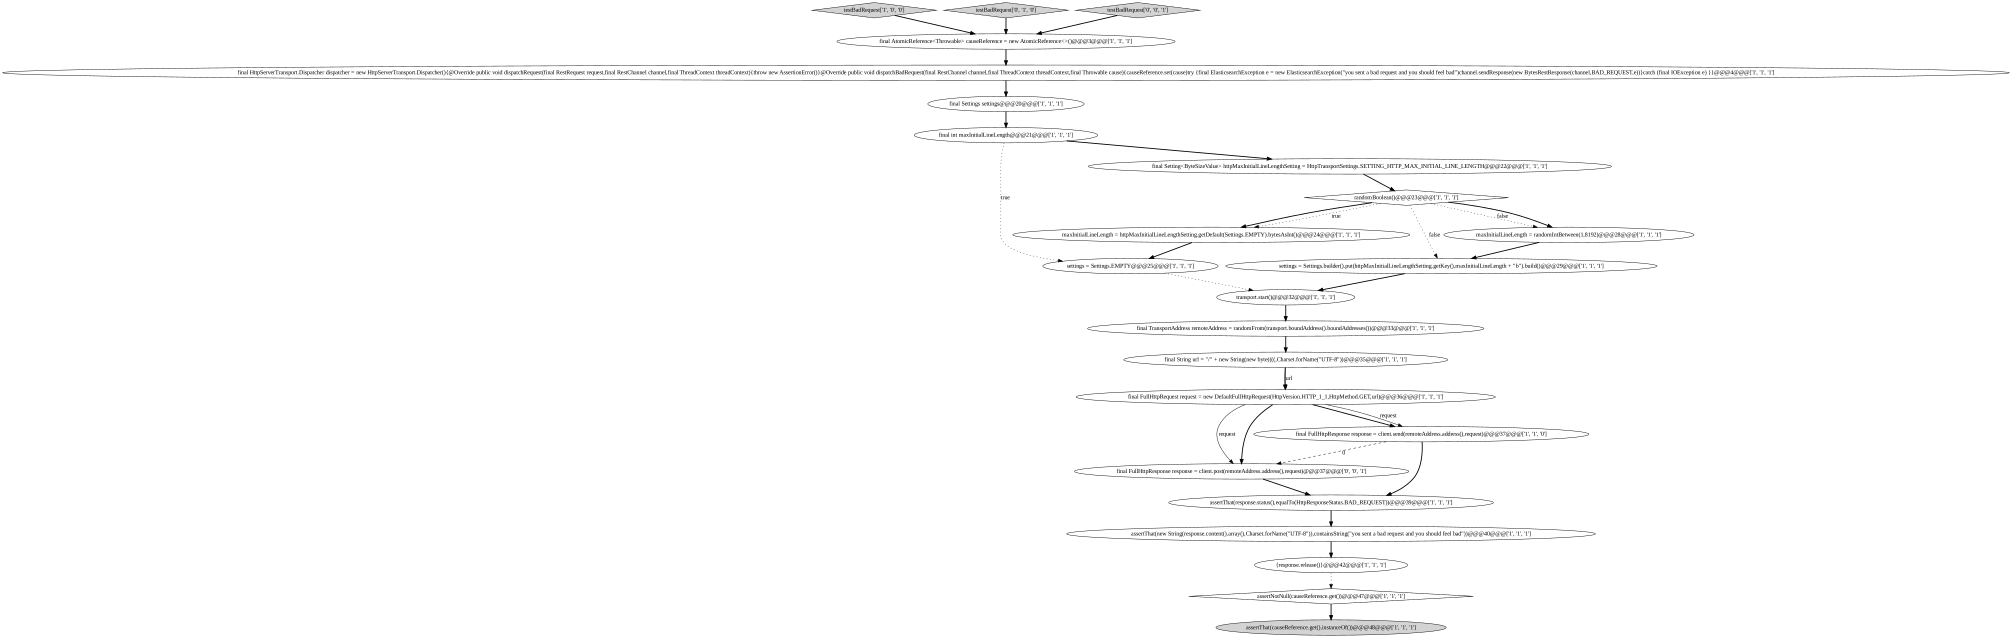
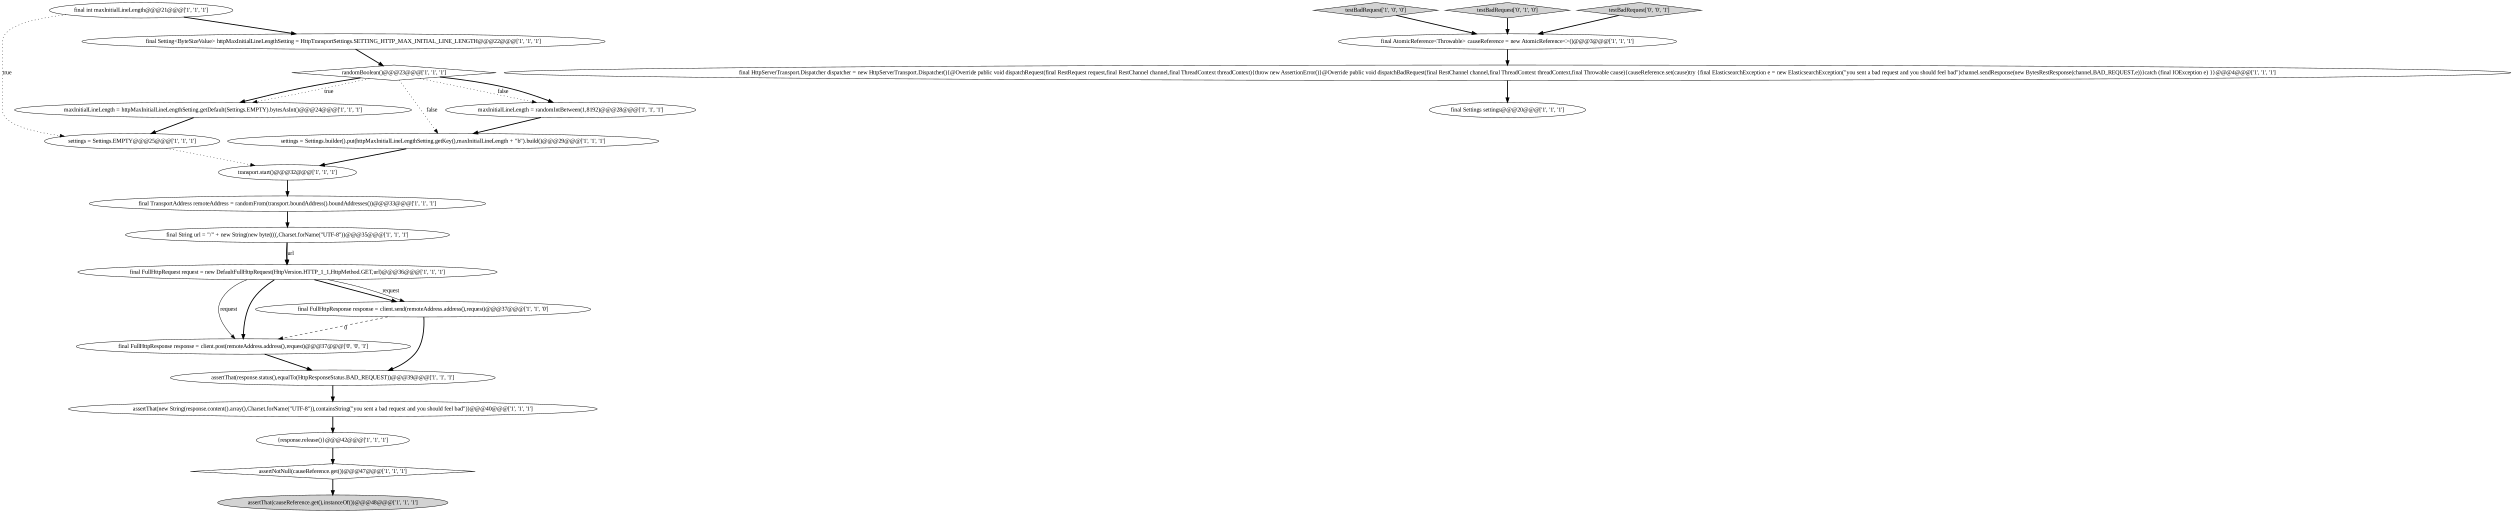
  digraph {
    fontname="Liberation Serif"
    node [fillcolor=white fontname="Liberation Serif" shape=ellipse style=filled]
    edge [fontname="Liberation Serif" style=bold]
    n1 [label="final FullHttpResponse response = client.post(remoteAddress.address(),request)@@@37@@@['0', '0', '1']"]
    n2 [label="assertThat(response.status(),equalTo(HttpResponseStatus.BAD_REQUEST))@@@39@@@['1', '1', '1']"]
    n3 [label="assertThat(new String(response.content().array(),Charset.forName(\"UTF-8\")),containsString(\"you sent a bad request and you should feel bad\"))@@@40@@@['1', '1', '1']"]
    n4 [fillcolor=lightgray label="testBadRequest['1', '0', '0']" shape=diamond]
    n5 [label="final AtomicReference<Throwable> causeReference = new AtomicReference<>()@@@3@@@['1', '1', '1']"]
    n6 [label="final HttpServerTransport.Dispatcher dispatcher = new HttpServerTransport.Dispatcher(){@Override public void dispatchRequest(final RestRequest request,final RestChannel channel,final ThreadContext threadContext){throw new AssertionError()}@Override public void dispatchBadRequest(final RestChannel channel,final ThreadContext threadContext,final Throwable cause){causeReference.set(cause)try {final ElasticsearchException e = new ElasticsearchException(\"you sent a bad request and you should feel bad\")channel.sendResponse(new BytesRestResponse(channel,BAD_REQUEST,e))}catch (final IOException e) }}@@@4@@@['1', '1', '1']"]
    n7 [label="{response.release()}@@@42@@@['1', '1', '1']"]
    n8 [fillcolor=lightgray label="assertThat(causeReference.get(),instanceOf())@@@48@@@['1', '1', '1']"]
    n9 [label="assertNotNull(causeReference.get())@@@47@@@['1', '1', '1']" shape=diamond]
    n10 [label="settings = Settings.EMPTY@@@25@@@['1', '1', '1']"]
    n11 [label="transport.start()@@@32@@@['1', '1', '1']"]
    n12 [label="final TransportAddress remoteAddress = randomFrom(transport.boundAddress().boundAddresses())@@@33@@@['1', '1', '1']"]
    n13 [label="final String url = \"/\" + new String(new byte((((,Charset.forName(\"UTF-8\"))@@@35@@@['1', '1', '1']"]
    n14 [fillcolor=lightgray label="testBadRequest['0', '1', '0']" shape=diamond]
    n15 [label="final Settings settings@@@20@@@['1', '1', '1']"]
    n16 [label="final int maxInitialLineLength@@@21@@@['1', '1', '1']"]
    n17 [fillcolor=lightgray label="testBadRequest['0', '0', '1']" shape=diamond]
    n18 [label="final Setting<ByteSizeValue> httpMaxInitialLineLengthSetting = HttpTransportSettings.SETTING_HTTP_MAX_INITIAL_LINE_LENGTH@@@22@@@['1', '1', '1']"]
    n19 [label="maxInitialLineLength = httpMaxInitialLineLengthSetting.getDefault(Settings.EMPTY).bytesAsInt()@@@24@@@['1', '1', '1']"]
    n20 [label="final FullHttpRequest request = new DefaultFullHttpRequest(HttpVersion.HTTP_1_1,HttpMethod.GET,url)@@@36@@@['1', '1', '1']"]
    n21 [label="randomBoolean()@@@23@@@['1', '1', '1']" shape=diamond]
    n22 [label="settings = Settings.builder().put(httpMaxInitialLineLengthSetting.getKey(),maxInitialLineLength + \"b\").build()@@@29@@@['1', '1', '1']"]
    n23 [label="maxInitialLineLength = randomIntBetween(1,8192)@@@28@@@['1', '1', '1']"]
    n24 [label="final FullHttpResponse response = client.send(remoteAddress.address(),request)@@@37@@@['1', '1', '0']"]
    n1 -> n2
    n2 -> n3
    n3 -> n7
    n4 -> n5
    n5 -> n6
    n6 -> n15
-   n7 -> n9 [style=dotted]
+   n7 -> n9
    n9 -> n8
    n10 -> n11 [style=dotted]
    n11 -> n12
    n12 -> n13
    n13 -> n20
    n13 -> n20 [label=url style=solid]
    n14 -> n5
-   n15 -> n16
    n16 -> n10 [label=true style=dotted]
    n16 -> n18
    n17 -> n5
    n18 -> n21
    n19 -> n10
    n20 -> n1 [label=request style=solid]
    n20 -> n1
    n20 -> n24
    n20 -> n24 [label=request style=solid]
    n21 -> n19
    n21 -> n19 [label=true style=dotted]
    n21 -> n22 [label=false style=dotted]
    n21 -> n23 [label=false style=dotted]
    n21 -> n23
    n22 -> n11
    n23 -> n22
    n24 -> n1 [label=0 style=dashed]
    n24 -> n2
  }
